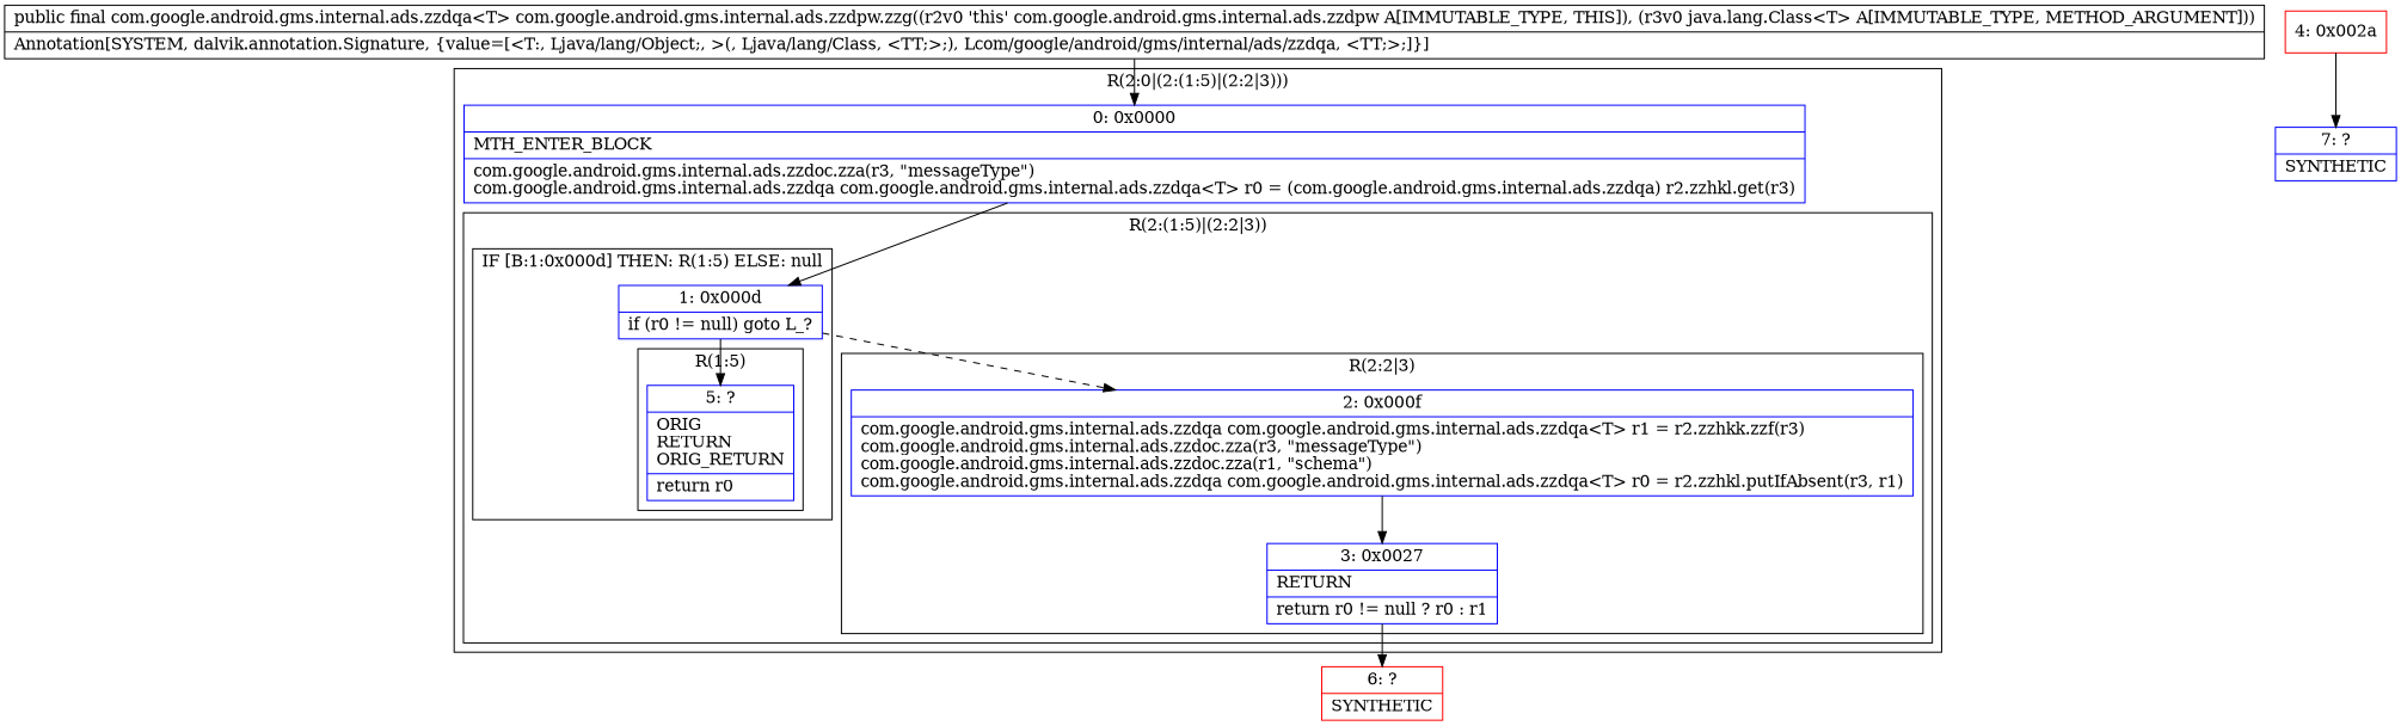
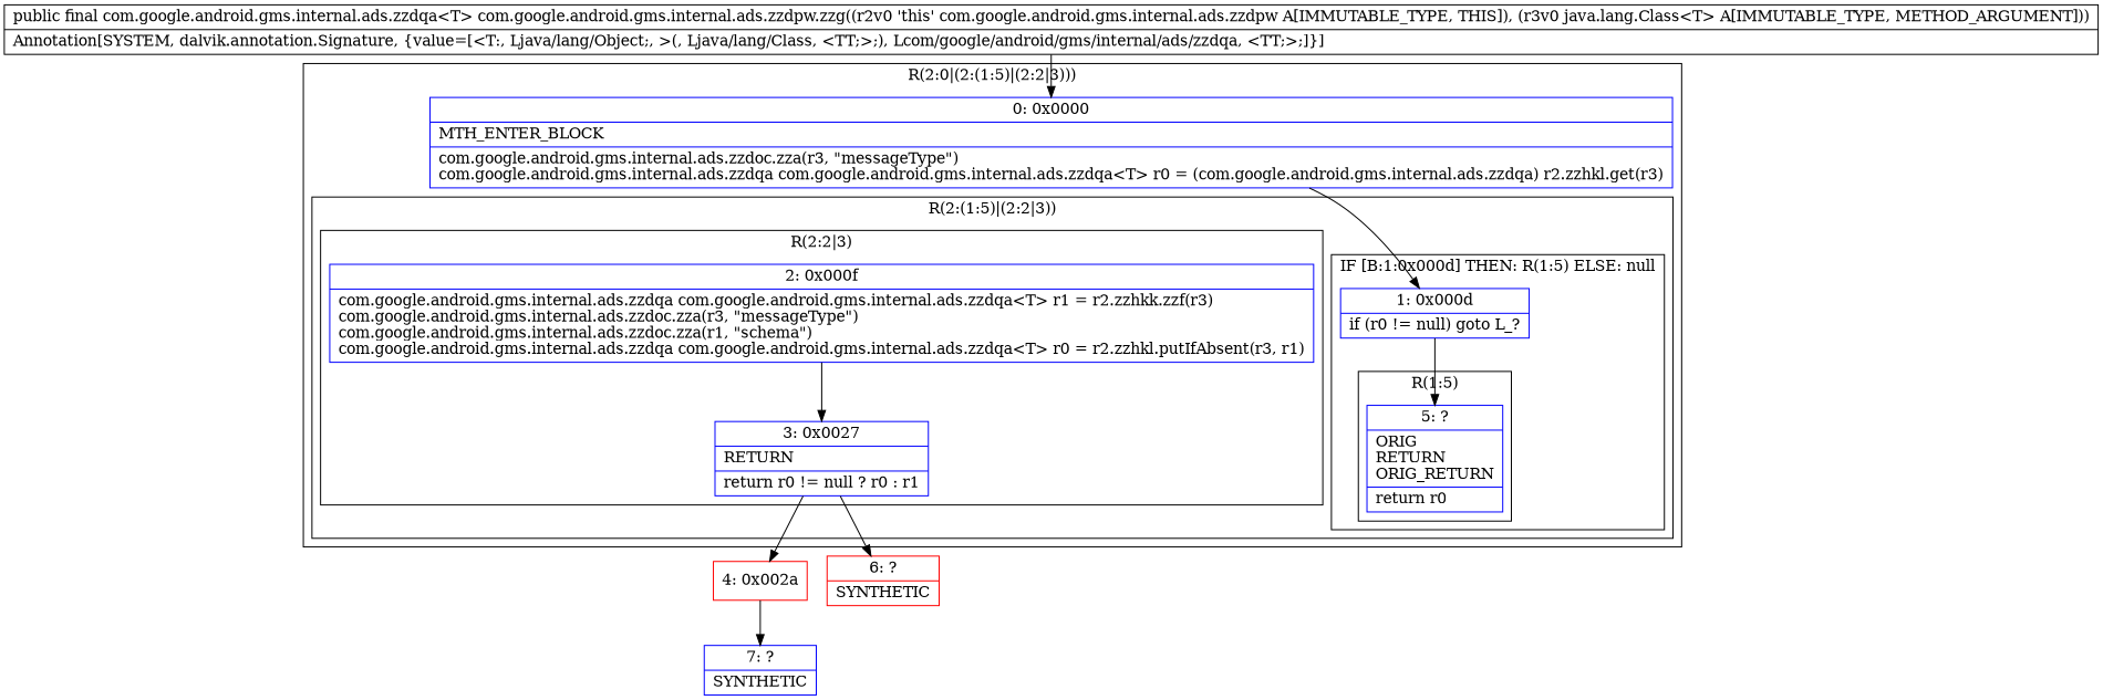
  digraph {
    fontname="DejaVu Serif"
    node [color=blue fontname="DejaVu Serif" shape=record]
    edge [fontname="DejaVu Serif"]
    n1 [label="{5\:\ ?|ORIG\lRETURN\lORIG_RETURN\l|return r0\l}"]
    n2 [label="{1\:\ 0x000d|if (r0 != null) goto L_?\l}"]
    n3 [label="{2\:\ 0x000f|com.google.android.gms.internal.ads.zzdqa com.google.android.gms.internal.ads.zzdqa\<T\> r1 = r2.zzhkk.zzf(r3)\lcom.google.android.gms.internal.ads.zzdoc.zza(r3, \"messageType\")\lcom.google.android.gms.internal.ads.zzdoc.zza(r1, \"schema\")\lcom.google.android.gms.internal.ads.zzdqa com.google.android.gms.internal.ads.zzdqa\<T\> r0 = r2.zzhkl.putIfAbsent(r3, r1)\l}"]
    n4 [label="{3\:\ 0x0027|RETURN\l|return r0 != null ? r0 : r1\l}"]
    n5 [label="{0\:\ 0x0000|MTH_ENTER_BLOCK\l|com.google.android.gms.internal.ads.zzdoc.zza(r3, \"messageType\")\lcom.google.android.gms.internal.ads.zzdqa com.google.android.gms.internal.ads.zzdqa\<T\> r0 = (com.google.android.gms.internal.ads.zzdqa) r2.zzhkl.get(r3)\l}"]
    n6 [color=red label="{4\:\ 0x002a}"]
    n7 [color=red label="{6\:\ ?|SYNTHETIC\l}"]
    n8 [label="{7\:\ ?|SYNTHETIC\l}"]
    n9 [label="{public final com.google.android.gms.internal.ads.zzdqa\<T\> com.google.android.gms.internal.ads.zzdpw.zzg((r2v0 'this' com.google.android.gms.internal.ads.zzdpw A[IMMUTABLE_TYPE, THIS]), (r3v0 java.lang.Class\<T\> A[IMMUTABLE_TYPE, METHOD_ARGUMENT]))  | Annotation[SYSTEM, dalvik.annotation.Signature, \{value=[\<T:, Ljava\/lang\/Object;, \>(, Ljava\/lang\/Class, \<TT;\>;), Lcom\/google\/android\/gms\/internal\/ads\/zzdqa, \<TT;\>;]\}]\l}" color=""]
    subgraph cluster_1 {
      label="R(2:0|(2:(1:5)|(2:2|3)))"
      n5
      subgraph cluster_2 {
        label="R(2:(1:5)|(2:2|3))"
        subgraph cluster_3 {
          label="IF [B:1:0x000d] THEN: R(1:5) ELSE: null"
          n2
          subgraph cluster_4 {
            label="R(1:5)"
            n1
          }
        }
        subgraph cluster_5 {
          label="R(2:2|3)"
          n3
          n4
        }
      }
    }
    n2 -> n1
-   n2 -> n3 [style=dashed]
    n3 -> n4
+   n4 -> n6
    n4 -> n7
    n5 -> n2
    n6 -> n8
    n9 -> n5
  }
